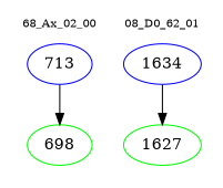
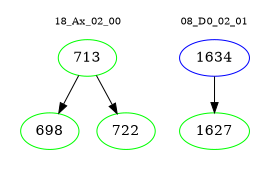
  digraph {
    node [color=green]
    edge [color=black]
-   n1 [color=blue label=713]
+   n1 [label=713]
    n2 [label=698]
+   n3 [label=722]
    n4 [color=blue label=1634]
    n5 [label=1627]
    subgraph cluster_1 {
      color=white
      fontsize=10
-     label="68_Ax_02_00"
+     label="18_Ax_02_00"
      n1
      n2
+     n3
    }
    subgraph cluster_2 {
      color=white
      fontsize=10
-     label="08_D0_62_01"
+     label="08_D0_02_01"
      n4
      n5
    }
    n1 -> n2
+   n1 -> n3
    n4 -> n5
  }
